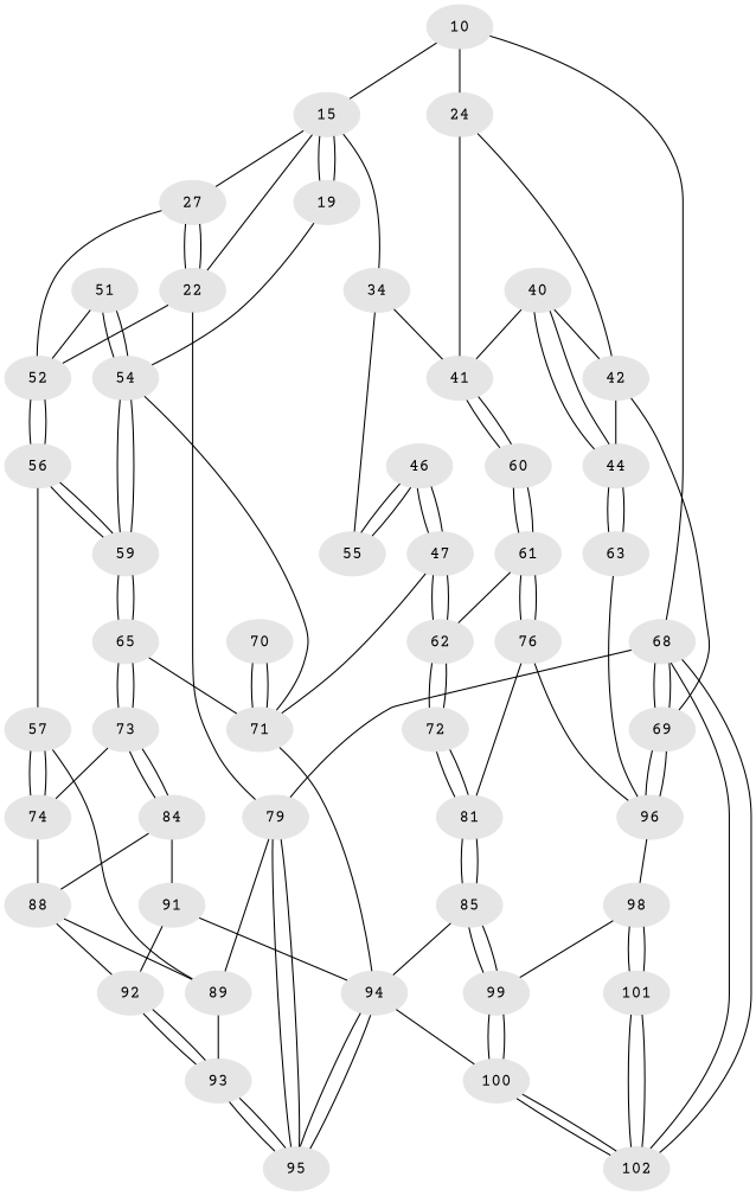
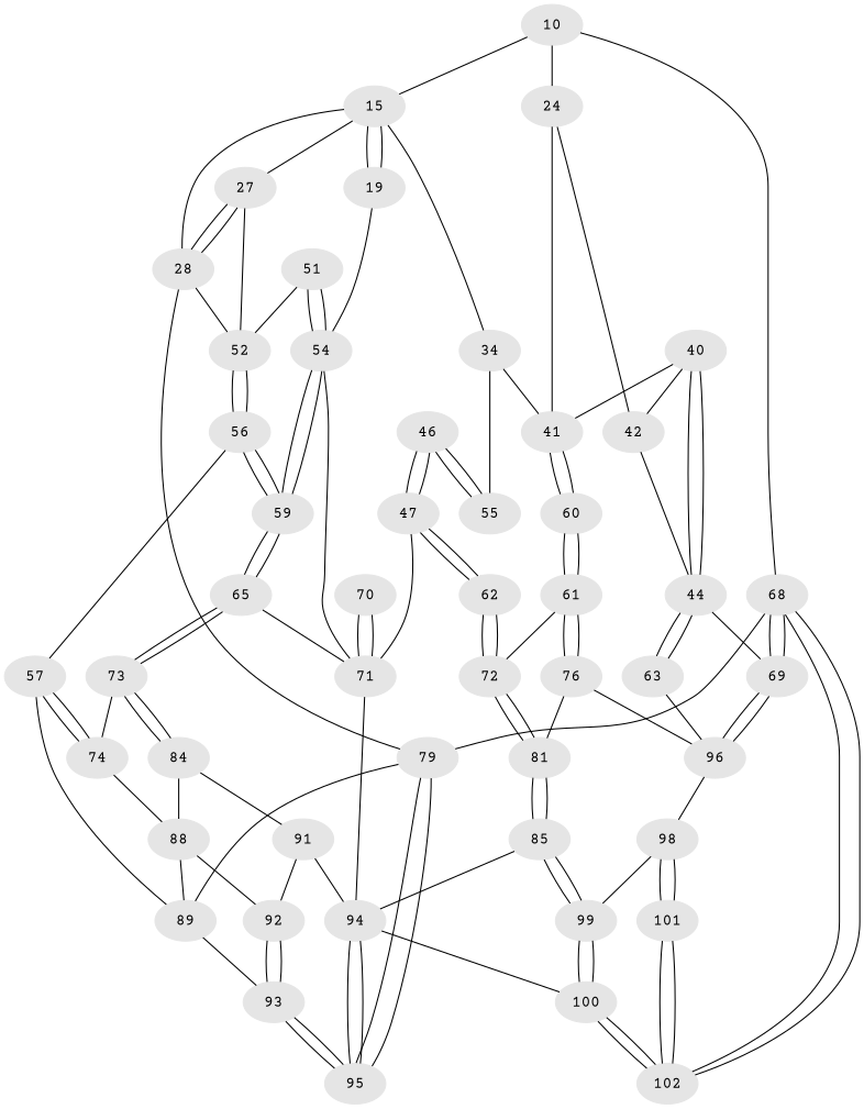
  graph {
    fontname="Courier Prime"
    node [color=gray90 fontname="Courier Prime" style=filled]
    edge [fontname="Courier Prime"]
    10 [super="+2+3"]
    15 [super="+9+12"]
    24 [super="+14+22"]
    68 [super="+4"]
    19 [super="+18"]
    27 [super="+16"]
-   28 [super="+25+17" label=22]
+   28 [super="+25+17"]
    34 [super="+33"]
    41 [super="+32"]
    42 [super="+38"]
    79 [super="+5+26"]
    69 [super="+66+20"]
    102
    54 [super="+53+29"]
    52 [super="+35"]
    55 [super="+45"]
    71 [super="+64+49+48"]
    59
    40 [super="+39"]
    44
    60
    56
    89 [super="+78+77"]
    95
    63
    61
    96 [super="+75+67"]
    46
    47
    62
    72
    94 [super="+90+86+82"]
    51 [super="+30"]
    57
    65
    74
    88 [super="+87+81"]
    93
    73
    76
    n41 [label=81]
    98 [super="+97"]
    84
    70
    100
    85
    91 [super="+83"]
    92
    99
    101
    10 -- 15 [weight=2]
    10 -- 24 [weight=2]
    10 -- 68
    15 -- 19 [weight=2]
    15 -- 19
    15 -- 27
    15 -- 28
    15 -- 34
    24 -- 41
    24 -- 42
    68 -- 79 [weight=2]
    68 -- 69 [weight=2]
    68 -- 69
    68 -- 102
    68 -- 102
    19 -- 54 [weight=2]
    27 -- 28 [weight=2]
    27 -- 28
    27 -- 52
    28 -- 79 [weight=2]
    28 -- 52
    34 -- 41
    34 -- 55 [weight=2]
    41 -- 60
    41 -- 60
-   42 -- 69 [weight=2]
+   44 -- 69 [weight=2]
    42 -- 44
    79 -- 89 [weight=2]
    79 -- 95
    79 -- 95
    69 -- 96 [weight=2]
    69 -- 96
    54 -- 71
    54 -- 59
    54 -- 59
    52 -- 56
    52 -- 56
    71 -- 94
    59 -- 65
    59 -- 65
    40 -- 41
    40 -- 42
    40 -- 44
    40 -- 44
    44 -- 63
    44 -- 63
    60 -- 61
    60 -- 61
    56 -- 59
    56 -- 59
    56 -- 57
    89 -- 93
    63 -- 96
-   61 -- 62
+   61 -- 72
    61 -- 76
    61 -- 76
    96 -- 98
    46 -- 55 [weight=2]
    46 -- 55
    46 -- 47
    46 -- 47
    47 -- 71
    47 -- 62
    47 -- 62
    62 -- 72
    62 -- 72
    72 -- n41
    72 -- n41
    94 -- 95
    94 -- 95
    94 -- 100
    51 -- 54 [weight=2]
    51 -- 54
    51 -- 52 [weight=2]
    57 -- 89
    57 -- 74
    57 -- 74
    65 -- 71
    65 -- 73
    65 -- 73
    74 -- 88
    88 -- 89 [weight=2]
    88 -- 92
    93 -- 95
    93 -- 95
    73 -- 74
    73 -- 84
    73 -- 84
    76 -- 96
    76 -- n41
    n41 -- 85
    n41 -- 85
    98 -- 99
    98 -- 101 [weight=2]
    98 -- 101
    84 -- 88
    84 -- 91
    70 -- 71 [weight=2]
    70 -- 71
    100 -- 102
    100 -- 102
    85 -- 94
    85 -- 99
    85 -- 99
    91 -- 94 [weight=2]
    91 -- 92
    92 -- 93
    92 -- 93
    99 -- 100
    99 -- 100
    101 -- 102
    101 -- 102
  }
